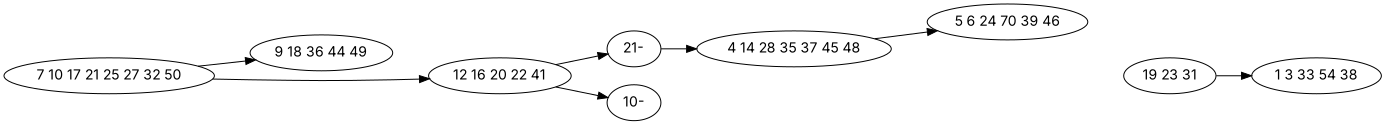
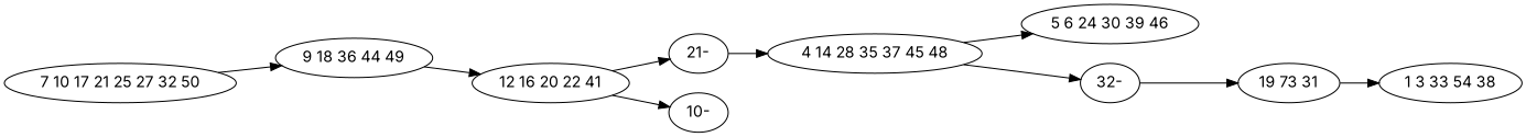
  digraph {
    fontname=Inter
    rankdir=LR
    node [fontname=Inter]
    edge [fontname=Inter]
    n1 [label="7 10 17 21 25 27 32 50"]
    n2 [label="9 18 36 44 49"]
    n3 [label="12 16 20 22 41"]
    n4 [label="21-"]
    n5 [label="10-"]
    n6 [label="4 14 28 35 37 45 48"]
-   n7 [label="5 6 24 70 39 46"]
-   n9 [label="19 23 31"]
+   n7 [label="5 6 24 30 39 46"]
+   n8 [label="32-"]
+   n9 [label="19 73 31"]
    n10 [label="1 3 33 54 38"]
    n1 -> n2
-   n1 -> n3
+   n2 -> n3
    n3 -> n4
    n3 -> n5
    n4 -> n6
    n6 -> n7
+   n6 -> n8
+   n8 -> n9
    n9 -> n10
  }
